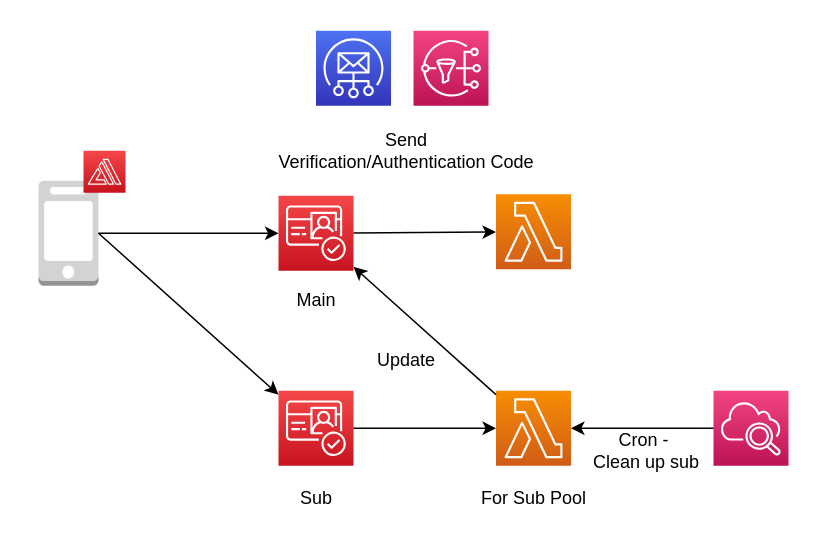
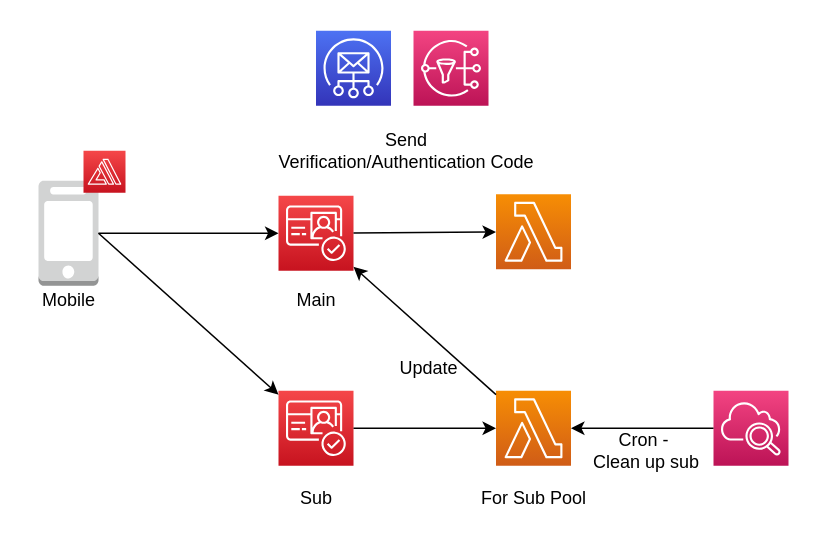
  <mxCell id="0" />
  <mxCell id="1" parent="0" />
  <mxCell id="2" value="" style="group" vertex="1" connectable="0" parent="1"><mxGeometry x="20" y="120" width="50" height="90" as="geometry" /></mxCell>
  <mxCell id="3" value="" style="outlineConnect=0;dashed=0;verticalLabelPosition=bottom;verticalAlign=top;align=center;html=1;shape=mxgraph.aws3.mobile_client;fillColor=#D2D3D3;gradientColor=none;" vertex="1" parent="2"><mxGeometry x="5" width="40" height="70" as="geometry" /></mxCell>
+ <mxCell id="4" value="Mobile" style="text;html=1;align=center;verticalAlign=middle;resizable=0;points=[];autosize=1;" vertex="1" parent="2"><mxGeometry y="70" width="50" height="20" as="geometry" /></mxCell>
  <mxCell id="5" value="" style="outlineConnect=0;fontColor=#232F3E;gradientColor=#F54749;gradientDirection=north;fillColor=#C7131F;strokeColor=#ffffff;dashed=0;verticalLabelPosition=bottom;verticalAlign=top;align=center;html=1;fontSize=12;fontStyle=0;aspect=fixed;shape=mxgraph.aws4.resourceIcon;resIcon=mxgraph.aws4.amplify;" vertex="1" parent="1"><mxGeometry x="55" y="100" width="28" height="28" as="geometry" /></mxCell>
  <mxCell id="6" value="" style="group" vertex="1" connectable="0" parent="1"><mxGeometry x="185" y="128" width="50" height="82" as="geometry" /></mxCell>
  <mxCell id="7" value="Main" style="text;html=1;align=center;verticalAlign=middle;resizable=0;points=[];autosize=1;" vertex="1" parent="6"><mxGeometry x="5" y="62" width="40" height="20" as="geometry" /></mxCell>
  <mxCell id="8" value="" style="outlineConnect=0;fontColor=#232F3E;gradientColor=#F54749;gradientDirection=north;fillColor=#C7131F;strokeColor=#ffffff;dashed=0;verticalLabelPosition=bottom;verticalAlign=top;align=center;html=1;fontSize=12;fontStyle=0;aspect=fixed;shape=mxgraph.aws4.resourceIcon;resIcon=mxgraph.aws4.cognito;" vertex="1" parent="6"><mxGeometry y="2" width="50" height="50" as="geometry" /></mxCell>
  <mxCell id="9" value="" style="group" vertex="1" connectable="0" parent="1"><mxGeometry x="310" y="128" width="90" height="82" as="geometry" /></mxCell>
  <mxCell id="10" value="" style="outlineConnect=0;fontColor=#232F3E;gradientColor=#F78E04;gradientDirection=north;fillColor=#D05C17;strokeColor=#ffffff;dashed=0;verticalLabelPosition=bottom;verticalAlign=top;align=center;html=1;fontSize=12;fontStyle=0;aspect=fixed;shape=mxgraph.aws4.resourceIcon;resIcon=mxgraph.aws4.lambda;" vertex="1" parent="9"><mxGeometry x="20" y="1" width="50" height="50" as="geometry" /></mxCell>
  <mxCell id="11" value="" style="group" vertex="1" connectable="0" parent="1"><mxGeometry x="185" y="260" width="50" height="82" as="geometry" /></mxCell>
  <mxCell id="12" value="Sub" style="text;html=1;align=center;verticalAlign=middle;resizable=0;points=[];autosize=1;" vertex="1" parent="11"><mxGeometry x="5" y="62" width="40" height="20" as="geometry" /></mxCell>
  <mxCell id="13" value="" style="outlineConnect=0;fontColor=#232F3E;gradientColor=#F54749;gradientDirection=north;fillColor=#C7131F;strokeColor=#ffffff;dashed=0;verticalLabelPosition=bottom;verticalAlign=top;align=center;html=1;fontSize=12;fontStyle=0;aspect=fixed;shape=mxgraph.aws4.resourceIcon;resIcon=mxgraph.aws4.cognito;" vertex="1" parent="11"><mxGeometry width="50" height="50" as="geometry" /></mxCell>
  <mxCell id="14" value="" style="group" vertex="1" connectable="0" parent="1"><mxGeometry x="310" y="260" width="90" height="82" as="geometry" /></mxCell>
  <mxCell id="15" value="" style="outlineConnect=0;fontColor=#232F3E;gradientColor=#F78E04;gradientDirection=north;fillColor=#D05C17;strokeColor=#ffffff;dashed=0;verticalLabelPosition=bottom;verticalAlign=top;align=center;html=1;fontSize=12;fontStyle=0;aspect=fixed;shape=mxgraph.aws4.resourceIcon;resIcon=mxgraph.aws4.lambda;" vertex="1" parent="14"><mxGeometry x="20" width="50" height="50" as="geometry" /></mxCell>
  <mxCell id="16" value="For Sub Pool" style="text;html=1;align=center;verticalAlign=middle;resizable=0;points=[];autosize=1;" vertex="1" parent="14"><mxGeometry y="62" width="90" height="20" as="geometry" /></mxCell>
  <mxCell id="17" value="" style="endArrow=classic;html=1;exitX=1;exitY=0.5;exitDx=0;exitDy=0;exitPerimeter=0;" edge="1" parent="1" source="3" target="8"><mxGeometry width="50" height="50" relative="1" as="geometry"><mxPoint x="315" y="240" as="sourcePoint" /><mxPoint x="365" y="190" as="targetPoint" /></mxGeometry></mxCell>
  <mxCell id="18" value="" style="endArrow=classic;html=1;exitX=1;exitY=0.5;exitDx=0;exitDy=0;exitPerimeter=0;" edge="1" parent="1" source="3" target="13"><mxGeometry width="50" height="50" relative="1" as="geometry"><mxPoint x="75" y="165" as="sourcePoint" /><mxPoint x="195" y="165" as="targetPoint" /></mxGeometry></mxCell>
  <mxCell id="19" value="" style="endArrow=classic;html=1;" edge="1" parent="1" source="15" target="8"><mxGeometry width="50" height="50" relative="1" as="geometry"><mxPoint x="75" y="165" as="sourcePoint" /><mxPoint x="195" y="272.586" as="targetPoint" /></mxGeometry></mxCell>
- <mxCell id="20" value="Update" style="text;html=1;align=center;verticalAlign=middle;resizable=0;points=[];autosize=1;" vertex="1" parent="1"><mxGeometry x="245" y="230" width="50" height="20" as="geometry" /></mxCell>
+ <mxCell id="20" value="Update" style="text;html=1;align=center;verticalAlign=middle;resizable=0;points=[];autosize=1;" vertex="1" parent="1"><mxGeometry x="260" y="235" width="50" height="20" as="geometry" /></mxCell>
  <mxCell id="21" value="" style="endArrow=classic;html=1;" edge="1" parent="1" source="13" target="15"><mxGeometry width="50" height="50" relative="1" as="geometry"><mxPoint x="75" y="165" as="sourcePoint" /><mxPoint x="195" y="272.586" as="targetPoint" /></mxGeometry></mxCell>
  <mxCell id="22" value="" style="endArrow=classic;html=1;" edge="1" parent="1" source="8" target="10"><mxGeometry width="50" height="50" relative="1" as="geometry"><mxPoint x="245" y="295" as="sourcePoint" /><mxPoint x="325" y="155" as="targetPoint" /></mxGeometry></mxCell>
  <mxCell id="23" value="" style="outlineConnect=0;fontColor=#232F3E;gradientColor=#4D72F3;gradientDirection=north;fillColor=#3334B9;strokeColor=#ffffff;dashed=0;verticalLabelPosition=bottom;verticalAlign=top;align=center;html=1;fontSize=12;fontStyle=0;aspect=fixed;shape=mxgraph.aws4.resourceIcon;resIcon=mxgraph.aws4.simple_email_service;" vertex="1" parent="1"><mxGeometry x="210" y="20" width="50" height="50" as="geometry" /></mxCell>
  <mxCell id="24" value="" style="outlineConnect=0;fontColor=#232F3E;gradientColor=#F34482;gradientDirection=north;fillColor=#BC1356;strokeColor=#ffffff;dashed=0;verticalLabelPosition=bottom;verticalAlign=top;align=center;html=1;fontSize=12;fontStyle=0;aspect=fixed;shape=mxgraph.aws4.resourceIcon;resIcon=mxgraph.aws4.sns;" vertex="1" parent="1"><mxGeometry x="275" y="20" width="50" height="50" as="geometry" /></mxCell>
  <mxCell id="25" value="Send&lt;br&gt;Verification/Authentication Code" style="text;html=1;align=center;verticalAlign=middle;resizable=0;points=[];autosize=1;" vertex="1" parent="1"><mxGeometry x="175" y="85" width="190" height="30" as="geometry" /></mxCell>
  <mxCell id="26" value="" style="outlineConnect=0;fontColor=#232F3E;gradientColor=#F34482;gradientDirection=north;fillColor=#BC1356;strokeColor=#ffffff;dashed=0;verticalLabelPosition=bottom;verticalAlign=top;align=center;html=1;fontSize=12;fontStyle=0;aspect=fixed;shape=mxgraph.aws4.resourceIcon;resIcon=mxgraph.aws4.cloudwatch_2;" vertex="1" parent="1"><mxGeometry x="475" y="260" width="50" height="50" as="geometry" /></mxCell>
  <mxCell id="27" value="Cron -&amp;nbsp;&lt;br&gt;Clean up sub" style="text;html=1;align=center;verticalAlign=middle;resizable=0;points=[];autosize=1;" vertex="1" parent="1"><mxGeometry x="385" y="285" width="90" height="30" as="geometry" /></mxCell>
  <mxCell id="28" value="" style="endArrow=classic;html=1;" edge="1" parent="1" source="26" target="15"><mxGeometry width="50" height="50" relative="1" as="geometry"><mxPoint x="245" y="295" as="sourcePoint" /><mxPoint x="340" y="295" as="targetPoint" /></mxGeometry></mxCell>
